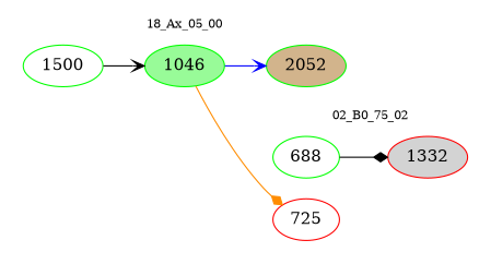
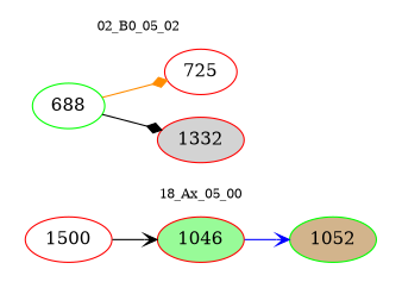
  digraph {
    rankdir=LR
    node [color=green fillcolor=white style=filled]
    edge [arrowhead=vee color=black]
-   n1 [fillcolor=palegreen label=1046]
-   n2 [label=1500]
-   n3 [fillcolor=tan label=2052]
+   n1 [color=red fillcolor=palegreen label=1046]
+   n2 [color=red label=1500]
+   n3 [fillcolor=tan label=1052]
    n4 [label=688]
    n5 [color=red fillcolor=lightgrey label=1332]
    n6 [color=red label=725]
    subgraph cluster_1 {
      color=white
      fontsize=10
      label="18_Ax_05_00"
      n1
      n2
      n3
    }
    subgraph cluster_2 {
      color=white
      fontsize=10
-     label="02_B0_75_02"
+     label="02_B0_05_02"
      n4
      n5
      n6
    }
    n1 -> n3 [color=blue]
    n2 -> n1
    n4 -> n5 [arrowhead=diamond]
-   n1 -> n6 [arrowhead=diamond color=darkorange]
+   n4 -> n6 [arrowhead=diamond color=darkorange]
  }
